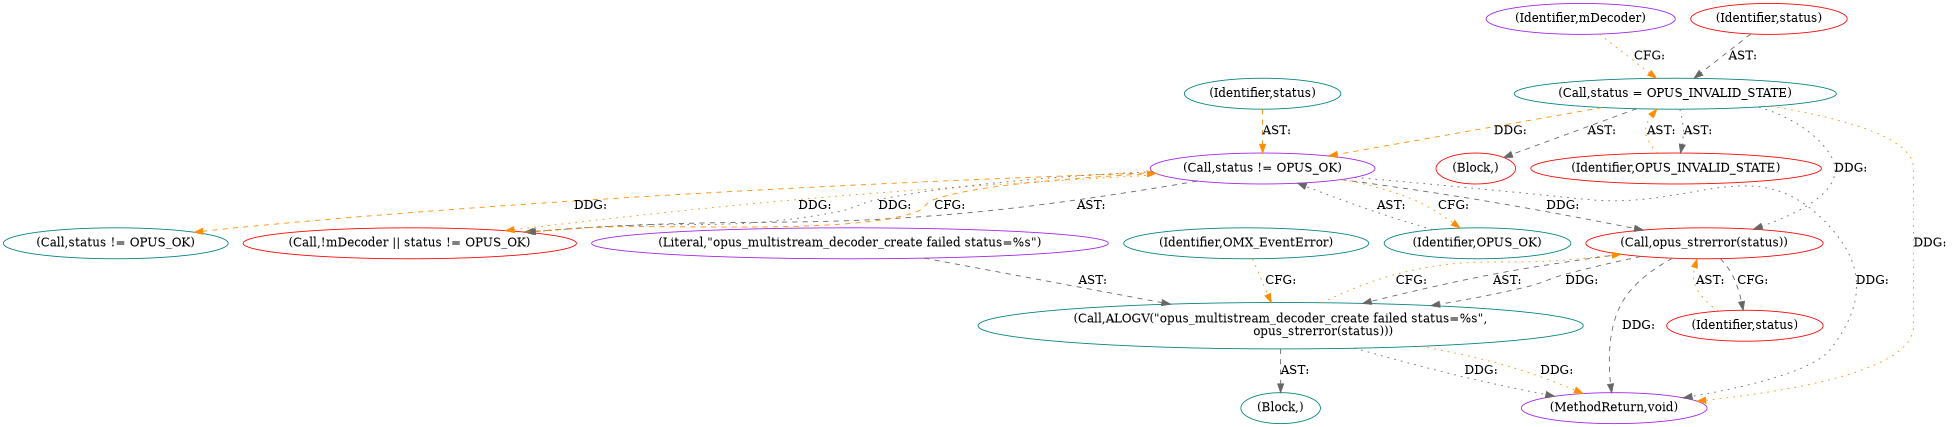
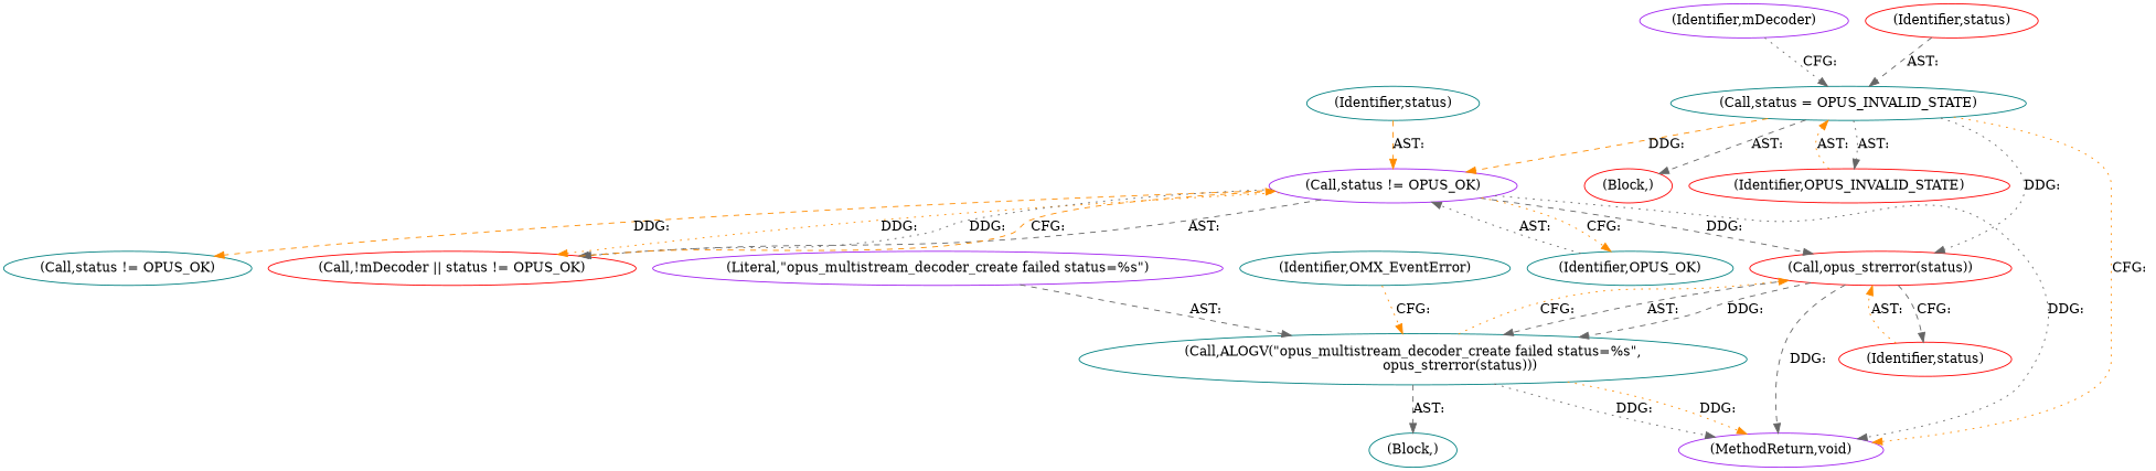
  digraph {
    node [color=teal]
    edge [color=gray40 style=dotted]
    n1 [color=red label="(Call,opus_strerror(status))"]
    n2 [label="(Call,ALOGV(\"opus_multistream_decoder_create failed status=%s\",\n                      opus_strerror(status)))"]
    n3 [color=red label="(Identifier,status)"]
    n4 [color=purple label="(MethodReturn,void)"]
    n5 [label="(Block,)"]
    n6 [color=purple label="(Call,status != OPUS_OK)"]
    n7 [label="(Call,status != OPUS_OK)"]
    n8 [color=red label="(Call,!mDecoder || status != OPUS_OK)"]
    n9 [label="(Identifier,OPUS_OK)"]
    n10 [label="(Call,status = OPUS_INVALID_STATE)"]
    n11 [color=red label="(Block,)"]
    n12 [color=red label="(Identifier,OPUS_INVALID_STATE)"]
    n13 [color=purple label="(Identifier,mDecoder)"]
    n14 [label="(Identifier,status)"]
    n15 [color=red label="(Identifier,status)"]
    n16 [color=purple label="(Literal,\"opus_multistream_decoder_create failed status=%s\")"]
    n17 [label="(Identifier,OMX_EventError)"]
    n1 -> n2 [label="AST: " style=dashed]
    n1 -> n2 [label="DDG: " style=dashed]
    n1 -> n3 [label="CFG: " style=dashed]
    n1 -> n4 [label="DDG: " style=dashed]
    n2 -> n1 [color=darkorange label="CFG: "]
    n2 -> n4 [label="DDG: "]
    n2 -> n4 [color=darkorange label="DDG: "]
    n2 -> n5 [label="AST: " style=dashed]
    n3 -> n1 [color=darkorange label="AST: "]
    n6 -> n1 [label="DDG: " style=dashed]
    n6 -> n4 [label="DDG: "]
    n6 -> n7 [color=darkorange label="DDG: " style=dashed]
    n6 -> n8 [label="AST: " style=dashed]
    n6 -> n8 [color=darkorange label="DDG: "]
    n6 -> n8 [label="DDG: "]
    n6 -> n9 [color=darkorange label="CFG: "]
    n8 -> n6 [color=darkorange label="CFG: " style=dashed]
    n9 -> n6 [label="AST: "]
    n10 -> n1 [label="DDG: "]
-   n10 -> n4 [color=darkorange label="DDG: "]
+   n10 -> n4 [color=darkorange label="CFG: "]
    n10 -> n6 [color=darkorange label="DDG: " style=dashed]
    n10 -> n11 [label="AST: " style=dashed]
    n10 -> n12 [label="AST: "]
    n12 -> n10 [color=darkorange label="AST: "]
-   n13 -> n10 [color=darkorange label="CFG: "]
+   n13 -> n10 [label="CFG: "]
    n14 -> n6 [color=darkorange label="AST: " style=dashed]
    n15 -> n10 [label="AST: " style=dashed]
    n16 -> n2 [label="AST: " style=dashed]
    n17 -> n2 [color=darkorange label="CFG: "]
  }
